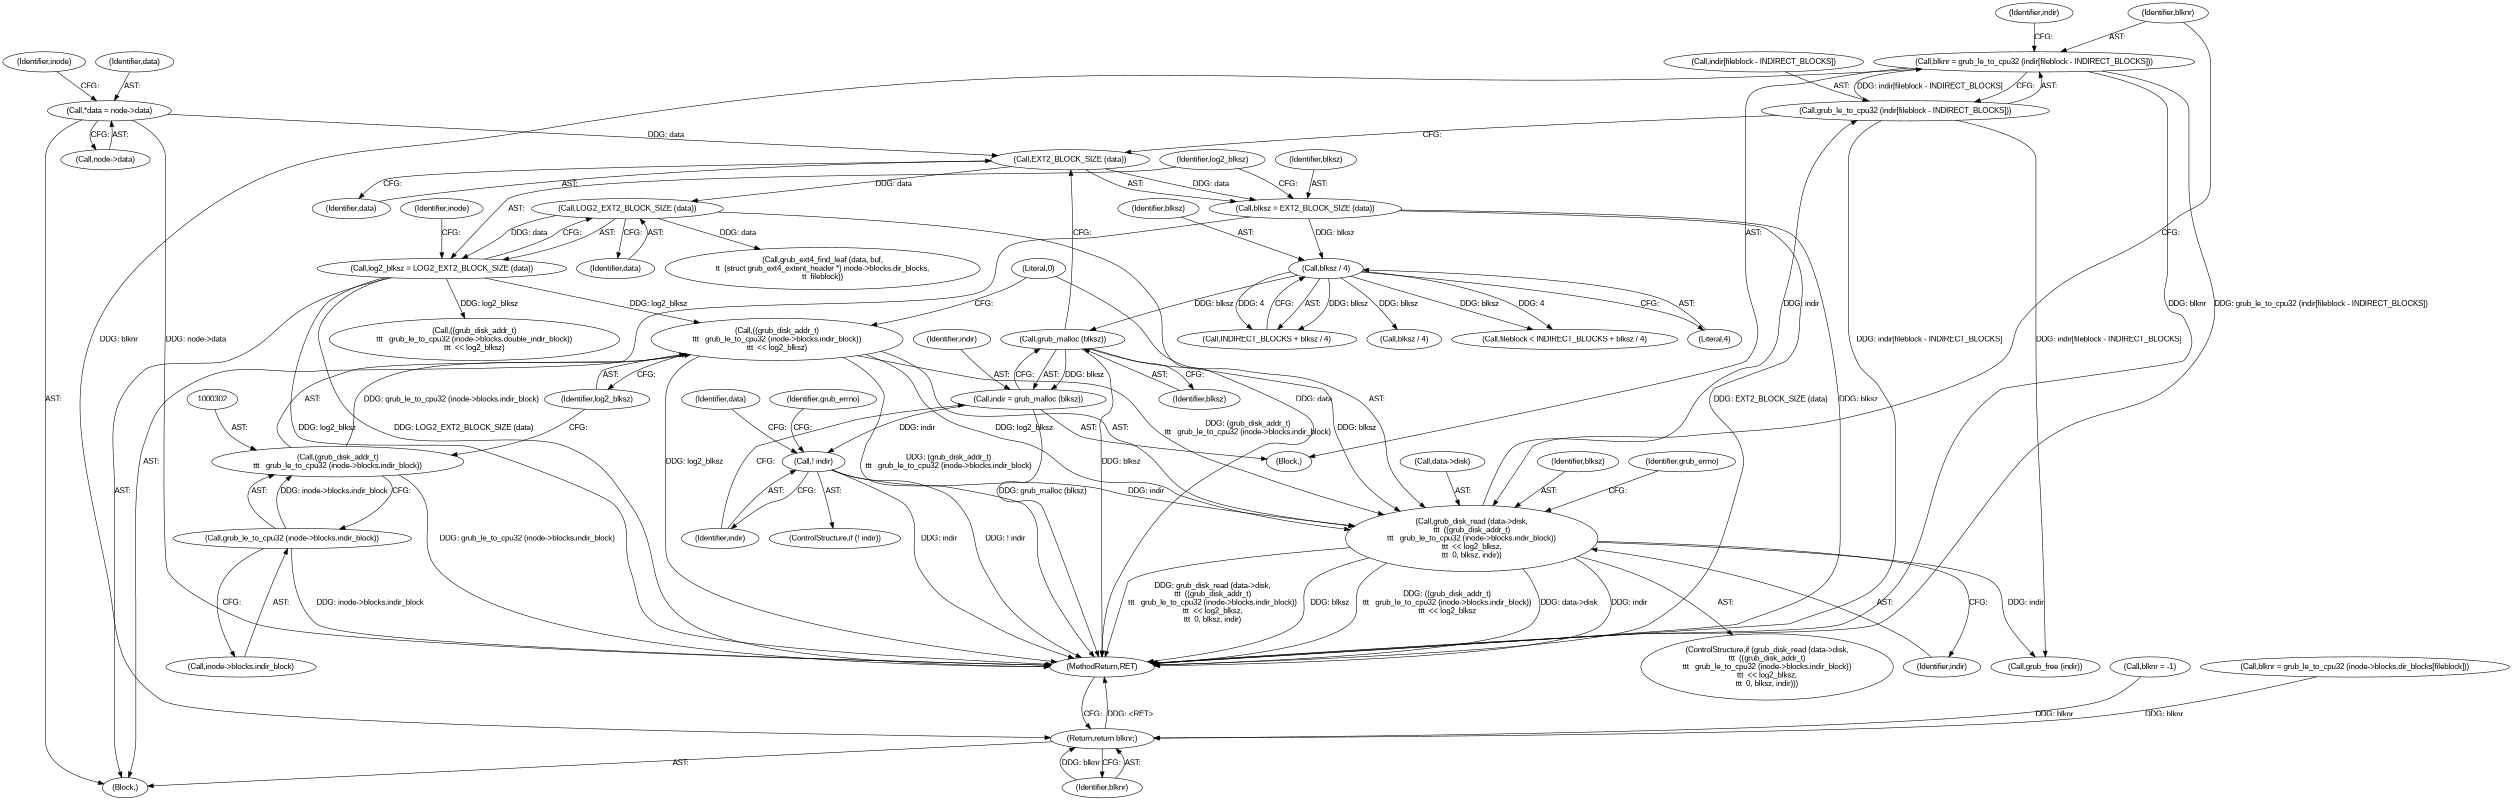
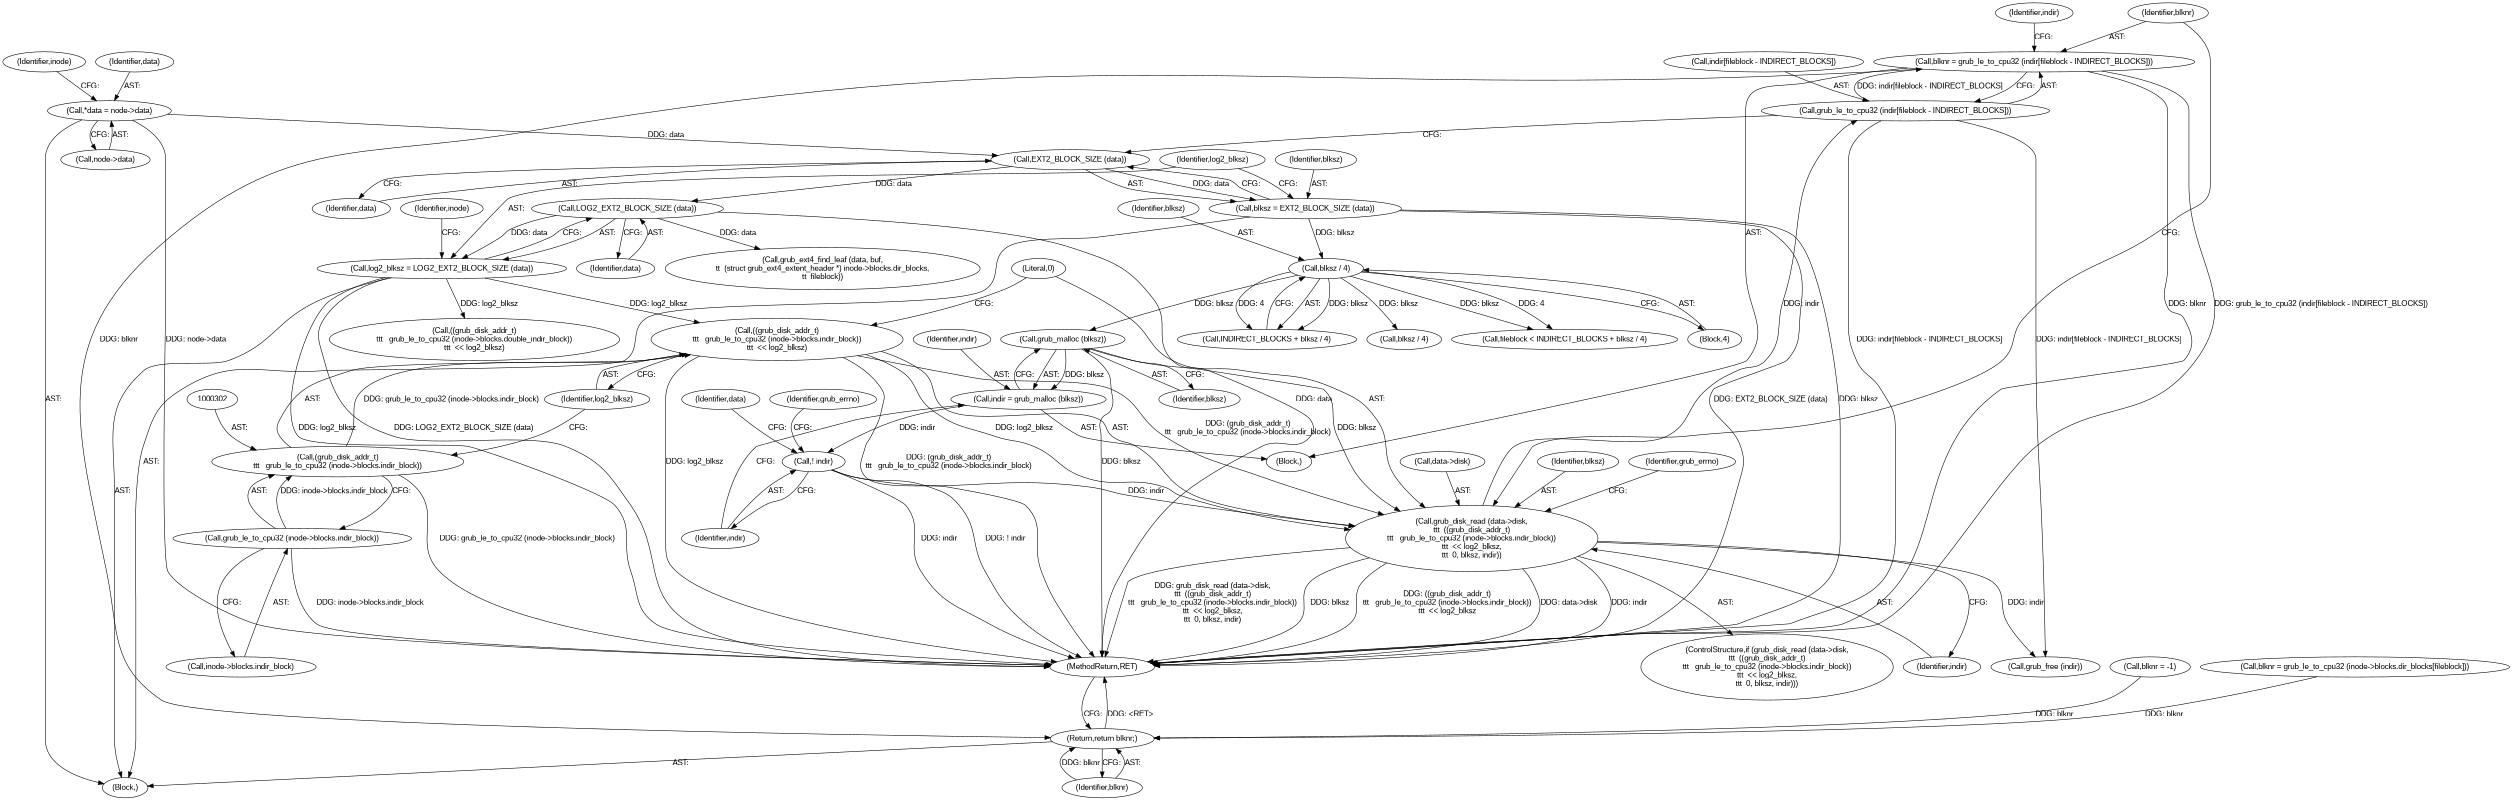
  digraph {
    fontname="Liberation Sans"
    node [fontname="Liberation Sans"]
    edge [fontname="Liberation Sans"]
    n1 [label="(Call,blknr = grub_le_to_cpu32 (indir[fileblock - INDIRECT_BLOCKS]))"]
    n2 [label="(Call,grub_le_to_cpu32 (indir[fileblock - INDIRECT_BLOCKS]))"]
    n3 [label="(Return,return blknr;)"]
    n4 [label="(Block,)"]
    n5 [label="(MethodReturn,RET)"]
    n6 [label="(Call,grub_free (indir))"]
    n7 [label="(Call,EXT2_BLOCK_SIZE (data))"]
    n8 [label="(Block,)"]
    n9 [label="(Identifier,blknr)"]
    n10 [label="(Call,indir[fileblock - INDIRECT_BLOCKS])"]
    n11 [label="(Call,grub_disk_read (data->disk,\n\t\t\t  ((grub_disk_addr_t)\n\t\t\t   grub_le_to_cpu32 (inode->blocks.indir_block))\n\t\t\t  << log2_blksz,\n\t\t\t  0, blksz, indir))"]
    n12 [label="(ControlStructure,if (grub_disk_read (data->disk,\n\t\t\t  ((grub_disk_addr_t)\n\t\t\t   grub_le_to_cpu32 (inode->blocks.indir_block))\n\t\t\t  << log2_blksz,\n\t\t\t  0, blksz, indir)))"]
    n13 [label="(Identifier,indir)"]
    n14 [label="(Call,((grub_disk_addr_t)\n\t\t\t   grub_le_to_cpu32 (inode->blocks.indir_block))\n\t\t\t  << log2_blksz)"]
    n15 [label="(Identifier,log2_blksz)"]
    n16 [label="(Call,(grub_disk_addr_t)\n\t\t\t   grub_le_to_cpu32 (inode->blocks.indir_block))"]
    n17 [label="(Call,grub_le_to_cpu32 (inode->blocks.indir_block))"]
    n18 [label="(Call,inode->blocks.indir_block)"]
    n19 [label="(Call,log2_blksz = LOG2_EXT2_BLOCK_SIZE (data))"]
    n20 [label="(Call,LOG2_EXT2_BLOCK_SIZE (data))"]
    n21 [label="(Call,((grub_disk_addr_t)\n\t\t\t   grub_le_to_cpu32 (inode->blocks.double_indir_block))\n\t\t\t  << log2_blksz)"]
    n22 [label="(Identifier,data)"]
    n23 [label="(Call,grub_ext4_find_leaf (data, buf,\n\t\t  (struct grub_ext4_extent_header *) inode->blocks.dir_blocks,\n\t\t  fileblock))"]
    n24 [label="(Call,blksz = EXT2_BLOCK_SIZE (data))"]
    n25 [label="(Identifier,data)"]
    n26 [label="(Call,blksz / 4)"]
    n27 [label="(Call,*data = node->data)"]
    n28 [label="(Call,node->data)"]
    n29 [label="(Call,grub_malloc (blksz))"]
    n30 [label="(Call,indir = grub_malloc (blksz))"]
    n31 [label="(Identifier,blksz)"]
    n32 [label="(Call,! indir)"]
    n33 [label="(Call,INDIRECT_BLOCKS + blksz / 4)"]
    n34 [label="(Call,blksz / 4)"]
    n35 [label="(Call,fileblock < INDIRECT_BLOCKS + blksz / 4)"]
-   n36 [label="(Literal,4)"]
+   n36 [label="(Block,4)"]
    n37 [label="(Identifier,indir)"]
-   n38 [label="(ControlStructure,if (! indir))"]
    n39 [label="(Identifier,indir)"]
    n40 [label="(Identifier,blknr)"]
    n41 [label="(Identifier,blksz)"]
    n42 [label="(Call,blknr = -1)"]
    n43 [label="(Identifier,blksz)"]
    n44 [label="(Identifier,grub_errno)"]
    n45 [label="(Identifier,grub_errno)"]
    n46 [label="(Call,data->disk)"]
    n47 [label="(Identifier,inode)"]
    n48 [label="(Identifier,data)"]
    n49 [label="(Identifier,data)"]
    n50 [label="(Identifier,log2_blksz)"]
    n51 [label="(Call,blknr = grub_le_to_cpu32 (inode->blocks.dir_blocks[fileblock]))"]
    n52 [label="(Identifier,blksz)"]
    n53 [label="(Identifier,inode)"]
    n54 [label="(Literal,0)"]
    n55 [label="(Identifier,indir)"]
    1000302
    n1 -> n2 [label="CFG: "]
    n1 -> n3 [label="DDG: blknr"]
    n1 -> n4 [label="AST: "]
    n1 -> n5 [label="DDG: blknr"]
    n1 -> n5 [label="DDG: grub_le_to_cpu32 (indir[fileblock - INDIRECT_BLOCKS])"]
    n2 -> n1 [label="AST: "]
    n2 -> n1 [label="DDG: indir[fileblock - INDIRECT_BLOCKS]"]
    n2 -> n5 [label="DDG: indir[fileblock - INDIRECT_BLOCKS]"]
    n2 -> n6 [label="DDG: indir[fileblock - INDIRECT_BLOCKS]"]
    n2 -> n7 [label="CFG: "]
    n3 -> n5 [label="DDG: <RET>"]
    n3 -> n8 [label="AST: "]
    n3 -> n9 [label="CFG: "]
    n5 -> n3 [label="CFG: "]
    n7 -> n20 [label="DDG: data"]
    n7 -> n24 [label="AST: "]
    n7 -> n24 [label="DDG: data"]
    n7 -> n25 [label="CFG: "]
    n9 -> n3 [label="AST: "]
    n9 -> n3 [label="DDG: blknr"]
    n10 -> n2 [label="AST: "]
    n11 -> n2 [label="DDG: indir"]
    n11 -> n5 [label="DDG: indir"]
    n11 -> n5 [label="DDG: grub_disk_read (data->disk,\n\t\t\t  ((grub_disk_addr_t)\n\t\t\t   grub_le_to_cpu32 (inode->blocks.indir_block))\n\t\t\t  << log2_blksz,\n\t\t\t  0, blksz, indir)"]
    n11 -> n5 [label="DDG: blksz"]
    n11 -> n5 [label="DDG: ((grub_disk_addr_t)\n\t\t\t   grub_le_to_cpu32 (inode->blocks.indir_block))\n\t\t\t  << log2_blksz"]
    n11 -> n5 [label="DDG: data->disk"]
    n11 -> n6 [label="DDG: indir"]
    n11 -> n12 [label="AST: "]
    n11 -> n13 [label="CFG: "]
    n13 -> n11 [label="AST: "]
    n14 -> n5 [label="DDG: log2_blksz"]
    n14 -> n5 [label="DDG: (grub_disk_addr_t)\n\t\t\t   grub_le_to_cpu32 (inode->blocks.indir_block)"]
    n14 -> n11 [label="AST: "]
    n14 -> n11 [label="DDG: (grub_disk_addr_t)\n\t\t\t   grub_le_to_cpu32 (inode->blocks.indir_block)"]
    n14 -> n11 [label="DDG: log2_blksz"]
    n14 -> n15 [label="CFG: "]
    n15 -> n14 [label="AST: "]
    n15 -> n16 [label="CFG: "]
    n16 -> n5 [label="DDG: grub_le_to_cpu32 (inode->blocks.indir_block)"]
    n16 -> n14 [label="AST: "]
    n16 -> n14 [label="DDG: grub_le_to_cpu32 (inode->blocks.indir_block)"]
    n16 -> n17 [label="CFG: "]
    n17 -> n5 [label="DDG: inode->blocks.indir_block"]
    n17 -> n16 [label="AST: "]
    n17 -> n16 [label="DDG: inode->blocks.indir_block"]
    n17 -> n18 [label="CFG: "]
    n18 -> n17 [label="AST: "]
    n19 -> n5 [label="DDG: LOG2_EXT2_BLOCK_SIZE (data)"]
    n19 -> n5 [label="DDG: log2_blksz"]
    n19 -> n8 [label="AST: "]
    n19 -> n14 [label="DDG: log2_blksz"]
    n19 -> n20 [label="CFG: "]
    n19 -> n21 [label="DDG: log2_blksz"]
    n20 -> n5 [label="DDG: data"]
    n20 -> n19 [label="AST: "]
    n20 -> n19 [label="DDG: data"]
    n20 -> n22 [label="CFG: "]
    n20 -> n23 [label="DDG: data"]
    n22 -> n20 [label="AST: "]
    n24 -> n5 [label="DDG: EXT2_BLOCK_SIZE (data)"]
    n24 -> n5 [label="DDG: blksz"]
-   n29 -> n7 [label="CFG: "]
+   n24 -> n7 [label="CFG: "]
    n24 -> n8 [label="AST: "]
    n24 -> n26 [label="DDG: blksz"]
    n25 -> n7 [label="AST: "]
    n26 -> n29 [label="DDG: blksz"]
    n26 -> n33 [label="AST: "]
    n26 -> n33 [label="DDG: blksz"]
    n26 -> n33 [label="DDG: 4"]
    n26 -> n34 [label="DDG: blksz"]
    n26 -> n35 [label="DDG: blksz"]
    n26 -> n35 [label="DDG: 4"]
    n26 -> n36 [label="CFG: "]
    n27 -> n5 [label="DDG: node->data"]
    n27 -> n7 [label="DDG: data"]
    n27 -> n8 [label="AST: "]
    n27 -> n28 [label="CFG: "]
    n28 -> n27 [label="AST: "]
    n29 -> n5 [label="DDG: blksz"]
    n29 -> n11 [label="DDG: blksz"]
    n29 -> n30 [label="AST: "]
    n29 -> n30 [label="DDG: blksz"]
    n29 -> n31 [label="CFG: "]
    n30 -> n4 [label="AST: "]
-   n30 -> n5 [label="DDG: grub_malloc (blksz)"]
    n30 -> n29 [label="CFG: "]
    n30 -> n32 [label="DDG: indir"]
    n31 -> n29 [label="AST: "]
    n32 -> n5 [label="DDG: ! indir"]
    n32 -> n5 [label="DDG: indir"]
    n32 -> n11 [label="DDG: indir"]
    n32 -> n37 [label="CFG: "]
-   n32 -> n38 [label="AST: "]
    n33 -> n26 [label="CFG: "]
    n36 -> n26 [label="AST: "]
    n37 -> n30 [label="CFG: "]
    n37 -> n32 [label="AST: "]
    n39 -> n30 [label="AST: "]
    n40 -> n1 [label="AST: "]
    n40 -> n11 [label="CFG: "]
    n41 -> n24 [label="AST: "]
    n42 -> n3 [label="DDG: blknr"]
    n43 -> n11 [label="AST: "]
    n44 -> n11 [label="CFG: "]
    n45 -> n32 [label="CFG: "]
    n46 -> n11 [label="AST: "]
    n47 -> n19 [label="CFG: "]
    n48 -> n27 [label="AST: "]
    n49 -> n32 [label="CFG: "]
    n50 -> n19 [label="AST: "]
    n50 -> n24 [label="CFG: "]
    n51 -> n3 [label="DDG: blknr"]
    n52 -> n26 [label="AST: "]
    n53 -> n27 [label="CFG: "]
    n54 -> n11 [label="AST: "]
    n54 -> n14 [label="CFG: "]
    n55 -> n1 [label="CFG: "]
    1000302 -> n16 [label="AST: "]
  }
